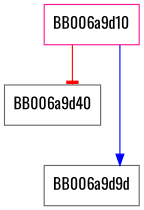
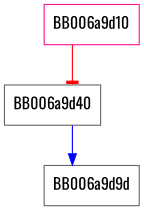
  digraph {
    fontname=Oswald
    splines=ortho
    node [color=gray40 fontname=Oswald shape=box]
    edge [fontname=Oswald style=solid]
    BB006a9d10 [color=deeppink]
    BB006a9d40
    n3 [label=BB006a9d9d]
    BB006a9d10 -> BB006a9d40 [arrowhead=tee color=red]
-   BB006a9d10 -> n3 [arrowhead=normal color=blue]
+   BB006a9d40 -> n3 [arrowhead=normal color=blue]
  }
